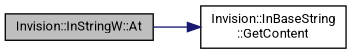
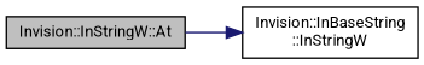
  digraph {
    rankdir=LR
    fontname=Roboto
    node [color=black fontname=Roboto fontsize=10 shape=record style=filled]
    n1 [fillcolor=grey75 fontcolor=black height=0.2 label="Invision::InStringW::At" width=0.4]
-   n2 [fillcolor=white height=0.2 label="Invision::InBaseString\l::GetContent" width=0.4]
+   n2 [fillcolor=white height=0.2 label="Invision::InBaseString\l::InStringW" width=0.4]
    n1 -> n2 [color=midnightblue fontname=Roboto fontsize=10 labelfontname=Helvetica labelfontsize=10 style=solid]
  }
